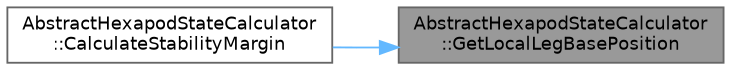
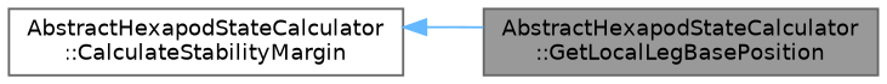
  digraph {
    rankdir=RL
    node [fontname=Helvetica fontsize=10 shape=box style=filled]
    n1 [color=gray40 fillcolor=grey60 fontcolor=black height=0.2 label="AbstractHexapodStateCalculator\l::GetLocalLegBasePosition" width=0.4]
    n2 [color=grey40 fillcolor=white height=0.2 label="AbstractHexapodStateCalculator\l::CalculateStabilityMargin" width=0.4]
-   n1 -> n2 [color=steelblue1 dir=back fontname=Helvetica fontsize=10 labelfontname=Helvetica labelfontsize=10 style=solid]
+   n2 -> n1 [color=steelblue1 dir=back fontname=Helvetica fontsize=10 labelfontname=Helvetica labelfontsize=10 style=solid]
  }
